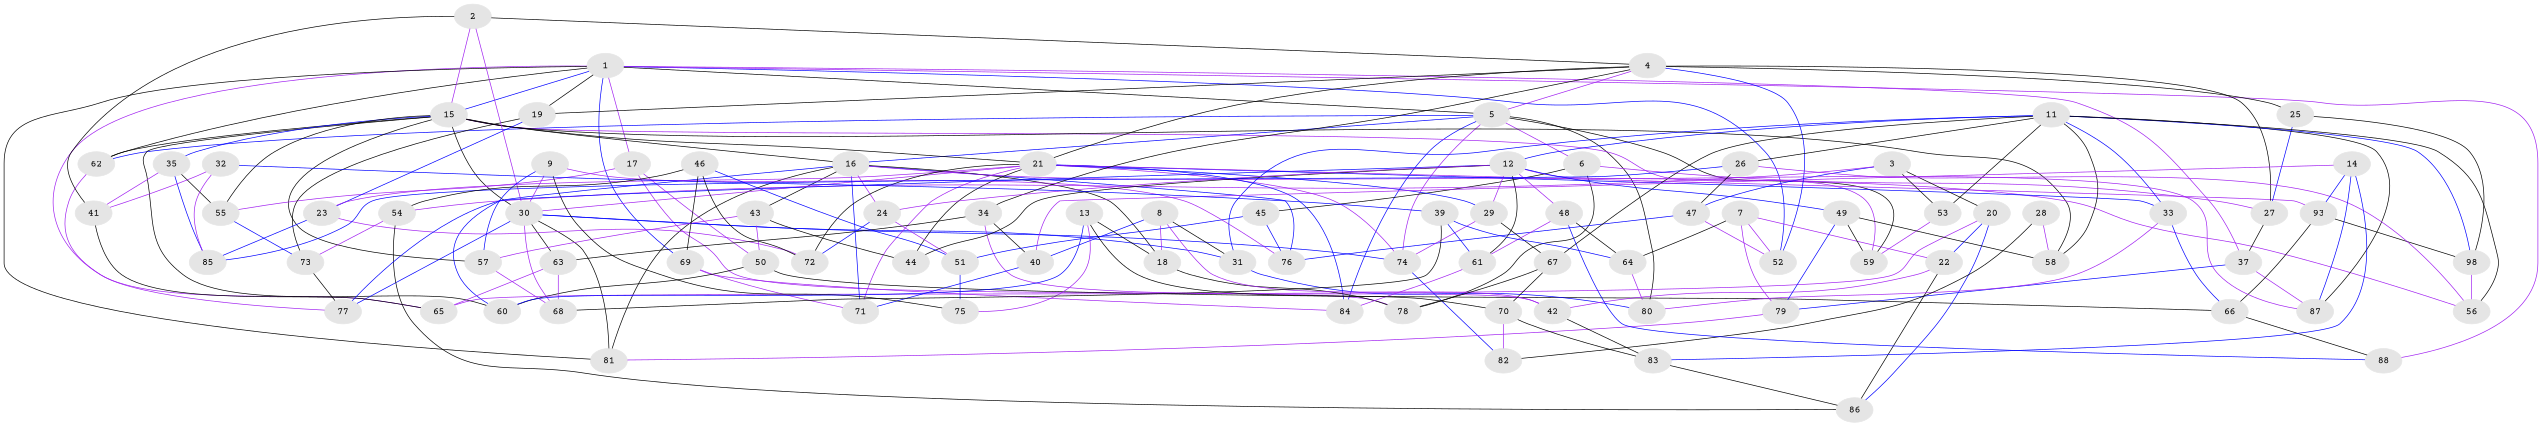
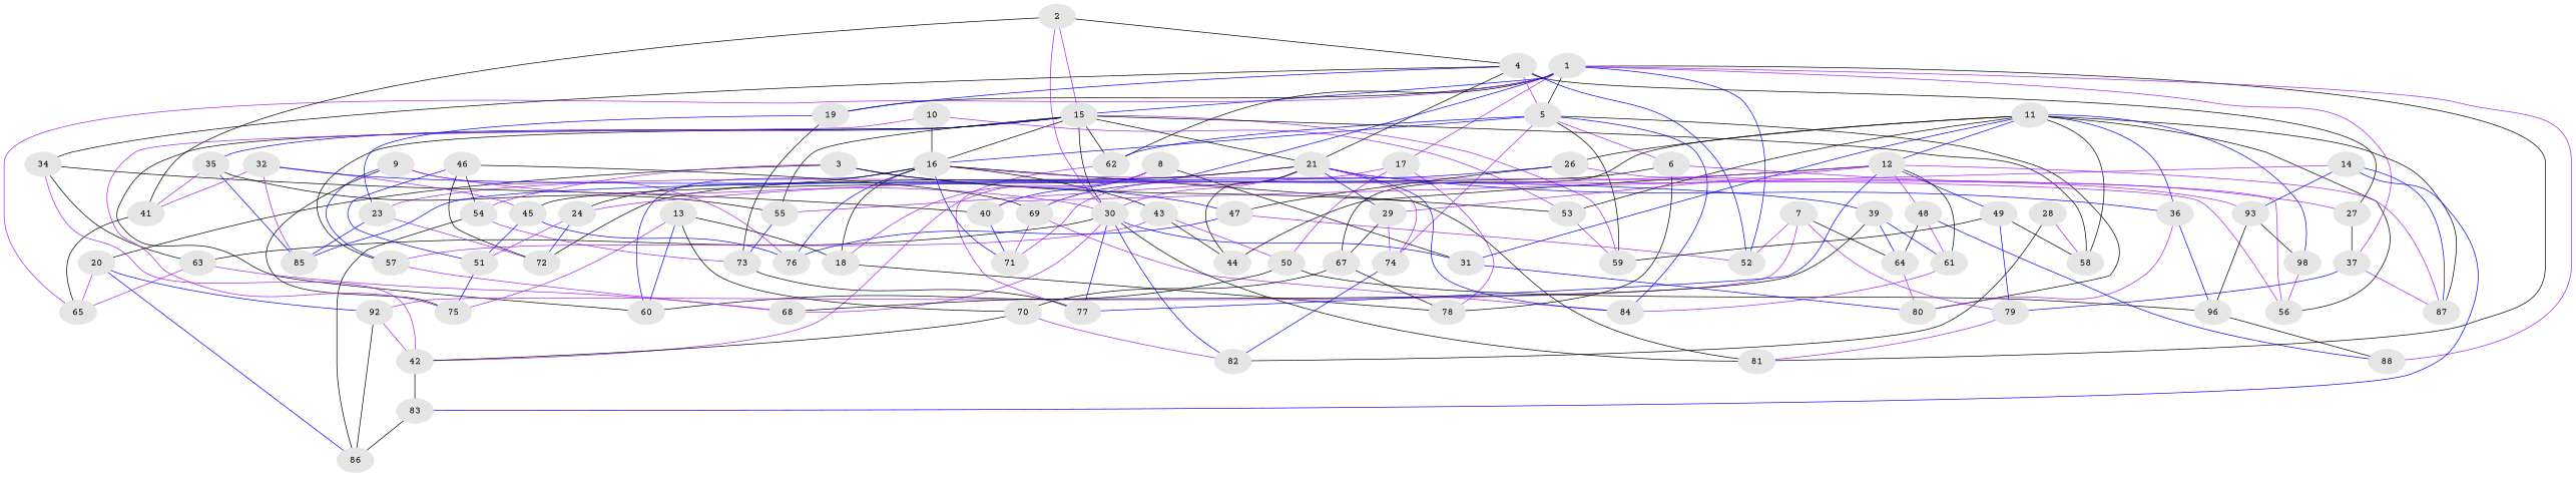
  graph {
    fontname="Courier Prime"
    node [color=gray90 fontname="Courier Prime" style=filled]
    edge [color=black fontname="Courier Prime" weight=1.0]
    1
    5
    15
    17
    19
    37
    52
    62
    65
    69
    81
    88
    6
    16
    59
    74
    80
    84
    30
    21
    57
    58
    60
    35
    55
    78
    50
    23
    73
    79
    87
    77
    71
    2
    4
    41
-   25
    27
    34
    31
    82
    63
    68
    3
    20
    47
    53
    54
-   22
+   22 [label=92]
    86
    76
-   36 [label=33]
+   36
    29
    44
    n55 [label=93]
    72
    n57 [label=98]
    40
    42
    45
    18
    56
    24
    43
    28
    51
    7
    64
    8
    83
    9
    75
+   10
    11
    12
    26
    67
    48
    49
    61
    85
-   66
+   66 [label=96]
    70
    13
    14
    32
    39
    46
    1 -- 5
    1 -- 15 [color=blue]
    1 -- 17 [color=purple]
    1 -- 19
    1 -- 37 [color=purple]
    1 -- 52 [color=blue]
    1 -- 62
    1 -- 65 [color=purple]
    1 -- 69 [color=blue]
    1 -- 81
    1 -- 88 [color=purple weight=2.0]
    5 -- 62 [color=blue]
    5 -- 6 [color=purple]
    5 -- 16 [color=blue]
    5 -- 59
    5 -- 74 [color=purple]
    5 -- 80
    5 -- 84 [color=blue]
    15 -- 62
    15 -- 16
    15 -- 59 [color=purple]
    15 -- 30
    15 -- 21
    15 -- 57
    15 -- 58
    15 -- 60
    15 -- 35 [color=blue]
    15 -- 55
    17 -- 55 [color=purple]
    17 -- 78 [color=purple]
    17 -- 50 [color=purple]
    19 -- 23 [color=blue]
    19 -- 73
    37 -- 79 [color=blue]
    37 -- 87 [color=purple]
    62 -- 77 [color=purple]
    69 -- 84 [color=purple]
    69 -- 71 [color=purple]
    6 -- 78
    6 -- 27 [color=purple]
    6 -- 45
    16 -- 81
    16 -- 60 [color=blue]
    16 -- 71 [color=blue]
    16 -- 76 [color=blue]
    16 -- 18
    16 -- 56 [color=purple]
-   16 -- 24 [color=purple]
+   16 -- 24
    16 -- 43
    74 -- 82 [color=blue]
    30 -- 81
    30 -- 77 [color=blue]
    30 -- 31 [color=blue]
-   30 -- 74 [color=blue]
+   30 -- 82 [color=blue]
    30 -- 63
    30 -- 68 [color=purple]
    21 -- 74 [color=purple]
    21 -- 84 [color=blue]
    21 -- 30 [color=purple]
    21 -- 23 [color=purple]
    21 -- 71 [color=purple]
    21 -- 36 [color=blue]
    21 -- 29 [color=blue]
    21 -- 44
    21 -- n55 [color=purple]
    21 -- 72
    57 -- 68 [color=purple]
    35 -- 55
    35 -- 41 [color=purple]
    35 -- 85 [color=blue]
    55 -- 73 [color=blue]
    50 -- 60
    50 -- 66
    23 -- 72 [color=purple]
    23 -- 85 [color=blue]
    73 -- 77
    79 -- 81 [color=purple]
    2 -- 15 [color=purple]
    2 -- 30 [color=purple]
    2 -- 4
    2 -- 41
    4 -- 5 [color=purple weight=2.0]
-   4 -- 19
+   4 -- 19 [color=blue]
    4 -- 52 [color=blue]
    4 -- 21
-   4 -- 25 [weight=2.0]
    4 -- 27 [weight=3.0]
    4 -- 34
    41 -- 65
-   25 -- 27 [color=blue]
-   25 -- n57
    27 -- 37
    34 -- 63
    34 -- 40
    34 -- 42 [color=purple]
    31 -- 80 [color=blue]
    63 -- 65 [color=purple]
    63 -- 68 [color=purple]
    3 -- 20
    3 -- 47 [color=blue]
    3 -- 53
    3 -- 54 [color=purple]
    20 -- 65 [color=purple]
    20 -- 22 [color=blue]
    20 -- 86 [color=blue]
    47 -- 52 [color=purple]
    47 -- 76 [color=blue]
    53 -- 59 [color=purple]
    54 -- 73 [color=purple]
    54 -- 86
    22 -- 86
    22 -- 42 [color=purple]
    36 -- 80 [color=purple]
    36 -- 66 [color=blue]
    29 -- 74 [color=purple]
    29 -- 67
    n55 -- n57
    n55 -- 66
    n57 -- 56 [color=purple]
    40 -- 71 [color=blue]
    42 -- 83
    45 -- 76 [color=blue]
    45 -- 51 [color=blue]
    18 -- 78
    24 -- 72 [color=blue]
    24 -- 51 [color=purple]
    43 -- 57 [color=purple]
    43 -- 50 [color=purple]
    43 -- 44
    28 -- 58 [color=purple]
    28 -- 82
    51 -- 75 [color=blue]
    7 -- 52 [color=purple]
    7 -- 79 [color=purple]
    7 -- 22 [color=purple]
    7 -- 64
    64 -- 80 [color=purple]
    8 -- 31
    8 -- 40 [color=blue]
    8 -- 42 [color=purple]
    8 -- 18 [color=purple]
    83 -- 86
    9 -- 30 [color=purple]
    9 -- 57 [color=blue]
    9 -- 76 [color=purple]
    9 -- 75
+   10 -- 16 [weight=2.0]
+   10 -- 53 [color=purple]
+   10 -- 75 [color=purple]
    11 -- 58
    11 -- 87
    11 -- 31 [color=blue]
    11 -- 53
    11 -- 36 [color=blue]
    11 -- n57 [color=blue]
    11 -- 56
    11 -- 12 [color=blue]
    11 -- 26
    11 -- 67
    12 -- 87 [color=purple]
    12 -- 77 [color=blue]
    12 -- 29 [color=purple]
    12 -- 44 [weight=2.0]
    12 -- 24 [color=purple]
    12 -- 48 [color=purple]
    12 -- 49 [color=blue]
    12 -- 61
    26 -- 47
    26 -- 56 [color=purple]
    26 -- 85 [color=blue]
    67 -- 78
    67 -- 70
    48 -- 88 [color=blue]
    48 -- 64
    48 -- 61 [color=purple]
    49 -- 59
    49 -- 58
    49 -- 79 [color=blue]
    61 -- 84 [color=purple]
    66 -- 88
    70 -- 82 [color=purple]
-   70 -- 83
+   70 -- 42
    13 -- 60 [color=blue]
    13 -- 18
    13 -- 75 [color=purple]
    13 -- 70
    14 -- 87 [color=blue]
    14 -- n55 [color=blue]
    14 -- 40 [color=purple]
    14 -- 83 [color=blue]
    32 -- 41 [color=purple]
+   32 -- 45 [color=purple]
    32 -- 85 [color=purple]
    32 -- 39 [color=blue]
    39 -- 68
    39 -- 64 [color=blue]
    39 -- 61 [color=blue]
    46 -- 69
    46 -- 54
    46 -- 72
    46 -- 51 [color=blue]
  }
